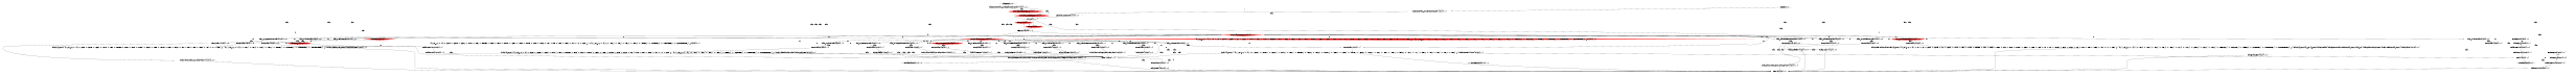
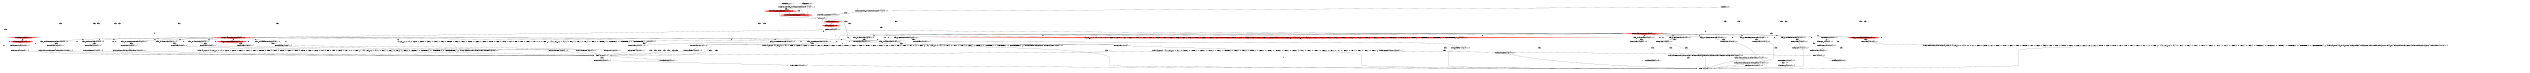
  digraph {
    node [fillcolor=white shape=ellipse style=filled]
    edge [style=bold]
    n1 [label="{setState(582)qualifiedName()}@@@138@@@['1', '0', '0']"]
    n2 [label="{exitRule()}@@@161@@@['1', '0', '0']"]
    n3 [label="enterOuterAlt(_localctx,5)@@@59@@@['1', '0', '0']"]
    n4 [label="{setState(557)_la = _input.LA(1)if ((((_la) & ~0x3f) == 0 && ((1L << _la) & ((1L << ANALYZE) | (1L << ANALYZED) | (1L << CATALOGS) | (1L << COLUMNS) | (1L << DEBUG) | (1L << EXECUTABLE) | (1L << EXPLAIN) | (1L << FORMAT) | (1L << FUNCTIONS) | (1L << GRAPHVIZ) | (1L << MAPPED) | (1L << OPTIMIZED) | (1L << PARSED) | (1L << PHYSICAL) | (1L << PLAN) | (1L << RLIKE) | (1L << QUERY) | (1L << SCHEMAS) | (1L << SHOW) | (1L << SYS) | (1L << TABLES))) != 0) || ((((_la - 64)) & ~0x3f) == 0 && ((1L << (_la - 64)) & ((1L << (TEXT - 64)) | (1L << (TYPE - 64)) | (1L << (TYPES - 64)) | (1L << (VERIFY - 64)) | (1L << (IDENTIFIER - 64)) | (1L << (DIGIT_IDENTIFIER - 64)) | (1L << (QUOTED_IDENTIFIER - 64)) | (1L << (BACKQUOTED_IDENTIFIER - 64)))) != 0)) {{setState(554)qualifiedName()setState(555)match(DOT)}}setState(559)match(ASTERISK)}@@@60@@@['1', '0', '0']"]
    n5 [label="enterOuterAlt(_localctx,2)@@@28@@@['1', '0', '0']"]
    n6 [label="{setState(545)match(EXTRACT)setState(546)match(T__0)setState(547)((ExtractContext)_localctx).field = identifier()setState(548)match(FROM)setState(549)valueExpression(0)setState(550)match(T__1)}@@@29@@@['1', '0', '0']"]
    n7 [fillcolor=lightgray label="return _localctx@@@164@@@['1', '0', '0']"]
    n8 [label="_errHandler.sync(this)@@@8@@@['1', '1', '0']"]
    n9 [fillcolor=red label="getInterpreter().adaptivePredict(_input,82,_ctx)@@@9@@@['0', '1', '0']" shape=diamond]
    n10 [fillcolor=red label="getInterpreter().adaptivePredict(_input,83,_ctx)@@@9@@@['1', '0', '0']" shape=diamond]
    n11 [label="enterOuterAlt(_localctx,1)@@@7@@@['1', '1', '1']"]
    n12 [label="_localctx = new DereferenceContext(_localctx)@@@80@@@['0', '1', '0']"]
    n13 [label="enterOuterAlt(_localctx,9)@@@81@@@['0', '1', '0']"]
    n14 [label="_localctx = new SubqueryExpressionContext(_localctx)@@@62@@@['0', '1', '0']"]
    n15 [label="enterOuterAlt(_localctx,7)@@@63@@@['1', '1', '0']"]
    n16 [label="_localctx = new ExtractContext(_localctx)@@@17@@@['0', '1', '0']"]
    n17 [label="(((_la) & ~0x3f) == 0 && ((1L << _la) & ((1L << ANALYZE) | (1L << ANALYZED) | (1L << CATALOGS) | (1L << COLUMNS) | (1L << DEBUG) | (1L << EXECUTABLE) | (1L << EXPLAIN) | (1L << FORMAT) | (1L << FUNCTIONS) | (1L << GRAPHVIZ) | (1L << MAPPED) | (1L << OPTIMIZED) | (1L << PARSED) | (1L << PHYSICAL) | (1L << PLAN) | (1L << RLIKE) | (1L << QUERY) | (1L << SCHEMAS) | (1L << SHOW) | (1L << SYS) | (1L << TABLES))) != 0) || ((((_la - 64)) & ~0x3f) == 0 && ((1L << (_la - 64)) & ((1L << (TEXT - 64)) | (1L << (TYPE - 64)) | (1L << (TYPES - 64)) | (1L << (VERIFY - 64)) | (1L << (IDENTIFIER - 64)) | (1L << (DIGIT_IDENTIFIER - 64)) | (1L << (QUOTED_IDENTIFIER - 64)) | (1L << (BACKQUOTED_IDENTIFIER - 64)))) != 0)@@@43@@@['0', '1', '0']" shape=diamond]
    n18 [fillcolor=red label="_localctx = new FunctionContext(_localctx)@@@55@@@['0', '1', '0']"]
    n19 [label="_localctx = new ParenthesizedExpressionContext(_localctx)@@@87@@@['0', '1', '0']"]
    n20 [label="enterOuterAlt(_localctx,3)@@@25@@@['0', '1', '0']"]
    n21 [label="enterOuterAlt(_localctx,8)@@@74@@@['0', '1', '0']"]
    n22 [label="enterOuterAlt(_localctx,2)@@@18@@@['0', '1', '0']"]
    n23 [label="enterOuterAlt(_localctx,4)@@@32@@@['0', '1', '0']" shape=diamond]
    n24 [label="_localctx = new ColumnReferenceContext(_localctx)@@@73@@@['0', '1', '0']"]
    n25 [label="enterOuterAlt(_localctx,6)@@@56@@@['0', '1', '0']"]
    n26 [label="enterOuterAlt(_localctx,10)@@@88@@@['0', '1', '0']"]
    n27 [label="enterOuterAlt(_localctx,5)@@@39@@@['0', '1', '0']"]
    n28 [label="_localctx = new ConstantDefaultContext(_localctx)@@@24@@@['0', '1', '0']"]
    n29 [label="_localctx = new StarContext(_localctx)@@@38@@@['0', '1', '0']"]
    n30 [label="_localctx = new CastContext(_localctx)@@@10@@@['1', '1', '0']"]
    n31 [label="_localctx = new StarContext(_localctx)@@@31@@@['0', '1', '0']"]
    n32 [label="enterOuterAlt(_localctx,4)@@@52@@@['1', '0', '0']"]
    n33 [label="{exitRule()}@@@105@@@['1', '1', '0']"]
    n34 [label="_localctx = new StarContext(_localctx)@@@51@@@['1', '0', '0']"]
    n35 [label="enterOuterAlt(_localctx,8)@@@130@@@['1', '0', '0']"]
    n36 [fillcolor=red label="(((_la) & ~0x3f) == 0 && ((1L << _la) & ((1L << T__0) | (1L << ALL) | (1L << ANALYZE) | (1L << ANALYZED) | (1L << CAST) | (1L << CATALOGS) | (1L << COLUMNS) | (1L << DEBUG) | (1L << DISTINCT) | (1L << EXECUTABLE) | (1L << EXISTS) | (1L << EXPLAIN) | (1L << EXTRACT) | (1L << FALSE) | (1L << FORMAT) | (1L << FUNCTIONS) | (1L << GRAPHVIZ) | (1L << MAPPED) | (1L << MATCH) | (1L << NOT) | (1L << NULL) | (1L << OPTIMIZED) | (1L << PARSED) | (1L << PHYSICAL) | (1L << PLAN) | (1L << RLIKE) | (1L << QUERY) | (1L << SCHEMAS) | (1L << SHOW) | (1L << SYS) | (1L << TABLES))) != 0) || ((((_la - 64)) & ~0x3f) == 0 && ((1L << (_la - 64)) & ((1L << (TEXT - 64)) | (1L << (TRUE - 64)) | (1L << (TYPE - 64)) | (1L << (TYPES - 64)) | (1L << (VERIFY - 64)) | (1L << (PLUS - 64)) | (1L << (MINUS - 64)) | (1L << (ASTERISK - 64)) | (1L << (PARAM - 64)) | (1L << (STRING - 64)) | (1L << (INTEGER_VALUE - 64)) | (1L << (DECIMAL_VALUE - 64)) | (1L << (IDENTIFIER - 64)) | (1L << (DIGIT_IDENTIFIER - 64)) | (1L << (QUOTED_IDENTIFIER - 64)) | (1L << (BACKQUOTED_IDENTIFIER - 64)))) != 0)@@@84@@@['1', '0', '0']" shape=diamond]
    n37 [label="_localctx = new StarContext(_localctx)@@@58@@@['1', '0', '0']"]
    n38 [label="_localctx = new SubqueryExpressionContext(_localctx)@@@118@@@['1', '0', '0']"]
    n39 [label="enterOuterAlt(_localctx,7)@@@119@@@['1', '0', '0']"]
    n40 [label="_localctx = new ParenthesizedExpressionContext(_localctx)@@@143@@@['1', '0', '0']"]
    n41 [label="enterOuterAlt(_localctx,10)@@@144@@@['1', '0', '0']"]
    n42 [fillcolor=red label="_localctx = new FunctionCallContext(_localctx)@@@75@@@['1', '0', '0']"]
    n43 [label="enterOuterAlt(_localctx,6)@@@76@@@['1', '0', '0']"]
    n44 [label="enterOuterAlt(_localctx,3)@@@45@@@['1', '0', '0']"]
    n45 [label="_localctx = new ConstantDefaultContext(_localctx)@@@44@@@['1', '0', '0']"]
    n46 [label="_localctx = new DereferenceContext(_localctx)@@@136@@@['1', '0', '0']"]
    n47 [label="enterOuterAlt(_localctx,9)@@@137@@@['1', '0', '0']"]
    n48 [label="_localctx = new ExtractContext(_localctx)@@@27@@@['1', '0', '0']"]
    n49 [label="{setState(577)match(T__0)setState(578)query()setState(579)match(T__1)}@@@120@@@['1', '0', '0']"]
    n50 [label="int _la@@@5@@@['1', '1', '1']"]
    n51 [fillcolor=red label="setState(587)@@@7@@@['1', '0', '0']"]
    n52 [label="{setState(560)identifier()setState(561)match(T__0)setState(573)_la = _input.LA(1)if ((((_la) & ~0x3f) == 0 && ((1L << _la) & ((1L << T__0) | (1L << ALL) | (1L << ANALYZE) | (1L << ANALYZED) | (1L << CAST) | (1L << CATALOGS) | (1L << COLUMNS) | (1L << DEBUG) | (1L << DISTINCT) | (1L << EXECUTABLE) | (1L << EXISTS) | (1L << EXPLAIN) | (1L << EXTRACT) | (1L << FALSE) | (1L << FORMAT) | (1L << FUNCTIONS) | (1L << GRAPHVIZ) | (1L << MAPPED) | (1L << MATCH) | (1L << NOT) | (1L << NULL) | (1L << OPTIMIZED) | (1L << PARSED) | (1L << PHYSICAL) | (1L << PLAN) | (1L << RLIKE) | (1L << QUERY) | (1L << SCHEMAS) | (1L << SHOW) | (1L << SYS) | (1L << TABLES))) != 0) || ((((_la - 64)) & ~0x3f) == 0 && ((1L << (_la - 64)) & ((1L << (TEXT - 64)) | (1L << (TRUE - 64)) | (1L << (TYPE - 64)) | (1L << (TYPES - 64)) | (1L << (VERIFY - 64)) | (1L << (PLUS - 64)) | (1L << (MINUS - 64)) | (1L << (ASTERISK - 64)) | (1L << (PARAM - 64)) | (1L << (STRING - 64)) | (1L << (INTEGER_VALUE - 64)) | (1L << (DECIMAL_VALUE - 64)) | (1L << (IDENTIFIER - 64)) | (1L << (DIGIT_IDENTIFIER - 64)) | (1L << (QUOTED_IDENTIFIER - 64)) | (1L << (BACKQUOTED_IDENTIFIER - 64)))) != 0)) {{setState(563)_la = _input.LA(1)if (_la == ALL || _la == DISTINCT) {{setState(562)setQuantifier()}}setState(565)expression()setState(570)_errHandler.sync(this)_la = _input.LA(1)while (_la == T__2) {{{setState(566)match(T__2)setState(567)expression()}}setState(572)_errHandler.sync(this)_la = _input.LA(1)}}}setState(575)match(T__1)}@@@77@@@['1', '0', '0']"]
    n53 [fillcolor=red label="setState(588)@@@7@@@['0', '1', '0']"]
    n54 [label="{setState(574)_la = _input.LA(1)if ((((_la) & ~0x3f) == 0 && ((1L << _la) & ((1L << ANALYZE) | (1L << ANALYZED) | (1L << CATALOGS) | (1L << COLUMNS) | (1L << DEBUG) | (1L << EXECUTABLE) | (1L << EXPLAIN) | (1L << FORMAT) | (1L << FUNCTIONS) | (1L << GRAPHVIZ) | (1L << MAPPED) | (1L << OPTIMIZED) | (1L << PARSED) | (1L << PHYSICAL) | (1L << PLAN) | (1L << RLIKE) | (1L << QUERY) | (1L << SCHEMAS) | (1L << SHOW) | (1L << SYS) | (1L << TABLES))) != 0) || ((((_la - 64)) & ~0x3f) == 0 && ((1L << (_la - 64)) & ((1L << (TEXT - 64)) | (1L << (TYPE - 64)) | (1L << (TYPES - 64)) | (1L << (VERIFY - 64)) | (1L << (IDENTIFIER - 64)) | (1L << (DIGIT_IDENTIFIER - 64)) | (1L << (QUOTED_IDENTIFIER - 64)) | (1L << (BACKQUOTED_IDENTIFIER - 64)))) != 0)) {{setState(571)qualifiedName()setState(572)match(DOT)}}setState(576)match(ASTERISK)}@@@40@@@['0', '1', '0']"]
    n55 [label="{setState(649)_la = _input.LA(1)if (!(((((_la - 6)) & ~0x3f) == 0 && ((1L << (_la - 6)) & ((1L << (ANALYZE - 6)) | (1L << (ANALYZED - 6)) | (1L << (CATALOGS - 6)) | (1L << (COLUMNS - 6)) | (1L << (DEBUG - 6)) | (1L << (EXECUTABLE - 6)) | (1L << (EXPLAIN - 6)) | (1L << (FORMAT - 6)) | (1L << (FUNCTIONS - 6)) | (1L << (GRAPHVIZ - 6)) | (1L << (MAPPED - 6)) | (1L << (OPTIMIZED - 6)) | (1L << (PARSED - 6)) | (1L << (PHYSICAL - 6)) | (1L << (PLAN - 6)) | (1L << (RLIKE - 6)) | (1L << (QUERY - 6)) | (1L << (SCHEMAS - 6)) | (1L << (SHOW - 6)) | (1L << (SYS - 6)) | (1L << (TABLES - 6)) | (1L << (TEXT - 6)) | (1L << (TYPE - 6)) | (1L << (TYPES - 6)) | (1L << (VERIFY - 6)))) != 0))) {_errHandler.recoverInline(this)}{consume()}}@@@8@@@['1', '1', '1']"]
    n56 [label="{setState(553)match(ASTERISK)}@@@53@@@['1', '0', '0']"]
    n57 [fillcolor=lightgray label="return _localctx@@@108@@@['0', '1', '0']"]
    n58 [label="{setState(583)qualifiedName()}@@@82@@@['0', '1', '0']"]
    n59 [label="_errHandler.recover(this,re)@@@22@@@['0', '0', '1']"]
    n60 [label="{exitRule()}@@@24@@@['0', '0', '1']"]
    n61 [fillcolor=lightgray label="return _localctx@@@27@@@['0', '0', '1']"]
    n62 [label="{setState(584)match(T__0)setState(585)expression()setState(586)match(T__1)}@@@89@@@['0', '1', '0']"]
    n63 [label="{setState(581)identifier()}@@@131@@@['1', '0', '0']"]
    n64 [fillcolor=lightgray label="nonReserved['0', '0', '1']" shape=diamond]
    n65 [label="NonReservedContext _localctx = new NonReservedContext(_ctx,getState())@@@3@@@['0', '0', '1']"]
    n66 [label="enterRule(_localctx,76,RULE_nonReserved)@@@4@@@['0', '0', '1']"]
    n67 [label="RecognitionException re@@@156@@@['1', '0', '0']" shape=diamond]
-   n68 [label="_errHandler.reportError(this,re)@@@158@@@['1', '0', '0']"]
    n69 [label="_localctx.exception = re@@@157@@@['1', '0', '0']"]
    n70 [label="_errHandler.recover(this,re)@@@159@@@['1', '0', '0']"]
    n71 [label="{setState(578)match(T__0)setState(579)query()setState(580)match(T__1)}@@@64@@@['0', '1', '0']"]
    n72 [label="_localctx.exception = re@@@20@@@['0', '0', '1']"]
    n73 [label="_errHandler.reportError(this,re)@@@21@@@['0', '0', '1']"]
+   n74 [fillcolor=lightgray label="primaryExpression['1', '0', '0']" shape=diamond]
    n75 [label="PrimaryExpressionContext _localctx = new PrimaryExpressionContext(_ctx,getState())@@@3@@@['1', '1', '0']"]
    n76 [fillcolor=red label="enterRule(_localctx,52,RULE_primaryExpression)@@@4@@@['1', '0', '0']"]
    n77 [fillcolor=red label="enterRule(_localctx,56,RULE_primaryExpression)@@@4@@@['0', '1', '0']"]
    n78 [label="{setState(569)constant()}@@@26@@@['0', '1', '0']"]
    n79 [label="{setState(582)identifier()}@@@75@@@['0', '1', '0']"]
    n80 [label="{setState(568)extractExpression()}@@@19@@@['0', '1', '0']"]
    n81 [label="{setState(570)match(ASTERISK)}@@@33@@@['0', '1', '0']"]
    n82 [label="{setState(577)functionExpression()}@@@57@@@['0', '1', '0']"]
    n83 [label="{setState(583)match(T__0)setState(584)expression()setState(585)match(T__1)}@@@145@@@['1', '0', '0']"]
    n84 [label="_errHandler.reportError(this,re)@@@102@@@['0', '1', '0']"]
    n85 [label="_errHandler.recover(this,re)@@@103@@@['0', '1', '0']"]
    n86 [fillcolor=lightgray label="primaryExpression['0', '1', '0']" shape=diamond]
    n87 [label="{setState(552)constant()}@@@46@@@['1', '0', '0']"]
    n88 [fillcolor=red label="_localctx.exception = re@@@101@@@['0', '1', '0']"]
    n89 [label="RecognitionException re@@@19@@@['0', '0', '1']" shape=diamond]
    n90 [fillcolor=red label="RecognitionException re@@@100@@@['0', '1', '0']" shape=diamond]
    n1 -> n2
    n3 -> n4
    n4 -> n2
    n5 -> n6
    n6 -> n2
    n6 -> n7 [label=_localctx style=solid]
    n8 -> n9
    n8 -> n10
    n9 -> n11 [label=true style=dotted]
    n9 -> n12 [label=true style=dotted]
    n9 -> n12
    n9 -> n13 [label=true style=dotted]
    n9 -> n14 [label=true style=dotted]
    n9 -> n14
    n9 -> n15 [label=true style=dotted]
    n9 -> n16 [label=true style=dotted]
    n9 -> n16
    n9 -> n17 [label=true style=dotted]
    n9 -> n18 [label=true style=dotted]
    n9 -> n18
    n9 -> n19 [label=true style=dotted]
    n9 -> n19
    n9 -> n20 [label=true style=dotted]
    n9 -> n21 [label=true style=dotted]
    n9 -> n22 [label=true style=dotted]
    n9 -> n23 [label=true style=dotted]
    n9 -> n24 [label=true style=dotted]
    n9 -> n24
    n9 -> n25 [label=true style=dotted]
    n9 -> n26 [label=true style=dotted]
    n9 -> n27 [label=true style=dotted]
    n9 -> n28 [label=true style=dotted]
    n9 -> n28
    n9 -> n29 [label=true style=dotted]
    n9 -> n29
    n9 -> n30 [label=true style=dotted]
    n9 -> n30
    n9 -> n31 [label=true style=dotted]
    n9 -> n31
    n10 -> n3 [label=true style=dotted]
    n10 -> n5 [label=true style=dotted]
    n10 -> n9 [label=0 style=dashed]
    n10 -> n11 [label=true style=dotted]
    n10 -> n15 [label=true style=dotted]
    n10 -> n30 [label=true style=dotted]
    n10 -> n30
    n10 -> n32 [label=true style=dotted]
    n10 -> n33
    n10 -> n33 [label=true style=dotted]
    n10 -> n34 [label=true style=dotted]
    n10 -> n34
    n10 -> n35 [label=true style=dotted]
    n10 -> n36 [label=true style=dotted]
    n10 -> n37 [label=true style=dotted]
    n10 -> n37
    n10 -> n38 [label=true style=dotted]
    n10 -> n38
    n10 -> n39 [label=true style=dotted]
    n10 -> n40
    n10 -> n40 [label=true style=dotted]
    n10 -> n41 [label=true style=dotted]
    n10 -> n42 [label=true style=dotted]
    n10 -> n42
    n10 -> n43 [label=true style=dotted]
    n10 -> n44 [label=true style=dotted]
    n10 -> n45 [label=true style=dotted]
    n10 -> n45
    n10 -> n46
    n10 -> n46 [label=true style=dotted]
    n10 -> n47 [label=true style=dotted]
    n10 -> n48 [label=true style=dotted]
    n10 -> n48
    n11 -> n55
    n12 -> n13
    n12 -> n13 [label=_localctx style=solid]
    n12 -> n57 [label=_localctx style=solid]
    n13 -> n58
    n14 -> n15 [label=_localctx style=solid]
    n14 -> n15
    n14 -> n57 [label=_localctx style=solid]
    n15 -> n71
    n16 -> n22 [label=_localctx style=solid]
    n16 -> n22
    n16 -> n57 [label=_localctx style=solid]
    n18 -> n25 [label=_localctx style=solid]
    n18 -> n25
    n18 -> n57 [label=_localctx style=solid]
    n19 -> n26 [label=_localctx style=solid]
    n19 -> n26
    n19 -> n57 [label=_localctx style=solid]
    n20 -> n78
    n21 -> n79
    n22 -> n80 [style=solid]
    n23 -> n81
    n24 -> n21 [label=_localctx style=solid]
    n24 -> n21
    n24 -> n57 [label=_localctx style=solid]
    n25 -> n82
    n26 -> n62
    n27 -> n54
    n28 -> n20
    n28 -> n20 [label=_localctx style=solid]
    n28 -> n57 [label=_localctx style=solid]
    n29 -> n27 [label=_localctx style=solid]
    n29 -> n27
    n29 -> n57 [label=_localctx style=solid]
    n30 -> n7 [label=_localctx style=solid]
    n30 -> n11 [label=_localctx style=solid]
    n30 -> n11
    n30 -> n57 [label=_localctx style=solid]
    n31 -> n23 [label=_localctx style=solid]
    n31 -> n23
    n31 -> n57 [label=_localctx style=solid]
    n32 -> n56 [style=solid]
    n33 -> n7 [label=_la style=solid]
    n33 -> n35
    n33 -> n35 [label=_localctx style=solid]
    n33 -> n57
    n34 -> n7 [label=_localctx style=solid]
    n34 -> n32 [label=_localctx style=solid]
    n34 -> n32
    n35 -> n63
    n37 -> n3
    n37 -> n3 [label=_localctx style=solid]
    n37 -> n7 [label=_localctx style=solid]
    n38 -> n7 [label=_localctx style=solid]
    n38 -> n39 [label=_localctx style=solid]
    n38 -> n39
    n39 -> n49
    n40 -> n7 [label=_localctx style=solid]
    n40 -> n41
    n40 -> n41 [label=_localctx style=solid]
    n41 -> n83
    n42 -> n7 [label=_localctx style=solid]
    n42 -> n18 [label=0 style=dashed]
    n42 -> n43
    n42 -> n43 [label=_localctx style=solid]
    n43 -> n52
    n44 -> n87
    n45 -> n7 [label=_localctx style=solid]
    n45 -> n44 [label=_localctx style=solid]
    n45 -> n44
    n46 -> n7 [label=_localctx style=solid]
    n46 -> n47 [label=_localctx style=solid]
    n46 -> n47
    n47 -> n1
    n48 -> n5
    n48 -> n5 [label=_localctx style=solid]
    n49 -> n2
    n50 -> n4 [label=_la style=solid]
    n50 -> n11
    n50 -> n51
    n50 -> n52 [label=_la style=solid]
    n50 -> n53
    n50 -> n54 [label=_la style=solid]
    n51 -> n8
    n51 -> n53 [label=0 style=dashed]
    n52 -> n2
    n53 -> n8
    n54 -> n33
    n55 -> n2
    n55 -> n33
    n55 -> n60
    n56 -> n2
    n58 -> n33
    n59 -> n60
    n60 -> n61
    n62 -> n33
    n63 -> n2
    n64 -> n65
    n65 -> n11 [label=_localctx style=solid]
    n65 -> n61 [label=_localctx style=solid]
    n65 -> n66
    n65 -> n66 [label=_localctx style=solid]
    n66 -> n50
-   n67 -> n68 [label=true style=dotted]
    n67 -> n69
    n67 -> n69 [label=true style=dotted]
    n67 -> n70 [label=_localctx style=dotted]
-   n68 -> n70
-   n69 -> n68
    n70 -> n2
    n71 -> n33
    n72 -> n73
    n73 -> n59
+   n74 -> n75
    n75 -> n12 [label=_localctx style=solid]
    n75 -> n14 [label=_localctx style=solid]
    n75 -> n16 [label=_localctx style=solid]
    n75 -> n18 [label=_localctx style=solid]
    n75 -> n19 [label=_localctx style=solid]
    n75 -> n24 [label=_localctx style=solid]
    n75 -> n28 [label=_localctx style=solid]
    n75 -> n29 [label=_localctx style=solid]
    n75 -> n30 [label=_localctx style=solid]
    n75 -> n31 [label=_localctx style=solid]
    n75 -> n33 [label=_localctx style=solid]
    n75 -> n34 [label=_localctx style=solid]
    n75 -> n37 [label=_localctx style=solid]
    n75 -> n38 [label=_localctx style=solid]
    n75 -> n40 [label=_localctx style=solid]
    n75 -> n42 [label=_localctx style=solid]
    n75 -> n45 [label=_localctx style=solid]
    n75 -> n46 [label=_localctx style=solid]
    n75 -> n48 [label=_localctx style=solid]
    n75 -> n65 [label=0 style=dashed]
    n75 -> n76
    n75 -> n76 [label=_localctx style=solid]
    n75 -> n77
    n75 -> n77 [label=_localctx style=solid]
    n76 -> n50
    n76 -> n66 [label=0 style=dashed]
    n76 -> n77 [label=0 style=dashed]
    n77 -> n50
    n78 -> n33 [style=dotted]
    n79 -> n33
    n80 -> n33
    n81 -> n33
    n82 -> n33
    n83 -> n2
    n84 -> n85
    n85 -> n33
    n86 -> n75
    n87 -> n2
    n88 -> n84
    n89 -> n59 [label=localctx style=dotted]
    n89 -> n72
    n89 -> n72 [label=true style=dotted]
    n89 -> n73 [label=localctx style=dotted]
    n90 -> n84 [label=true style=dotted]
    n90 -> n85 [label=true style=dotted]
    n90 -> n88 [label=true style=dotted]
    n90 -> n88
  }
